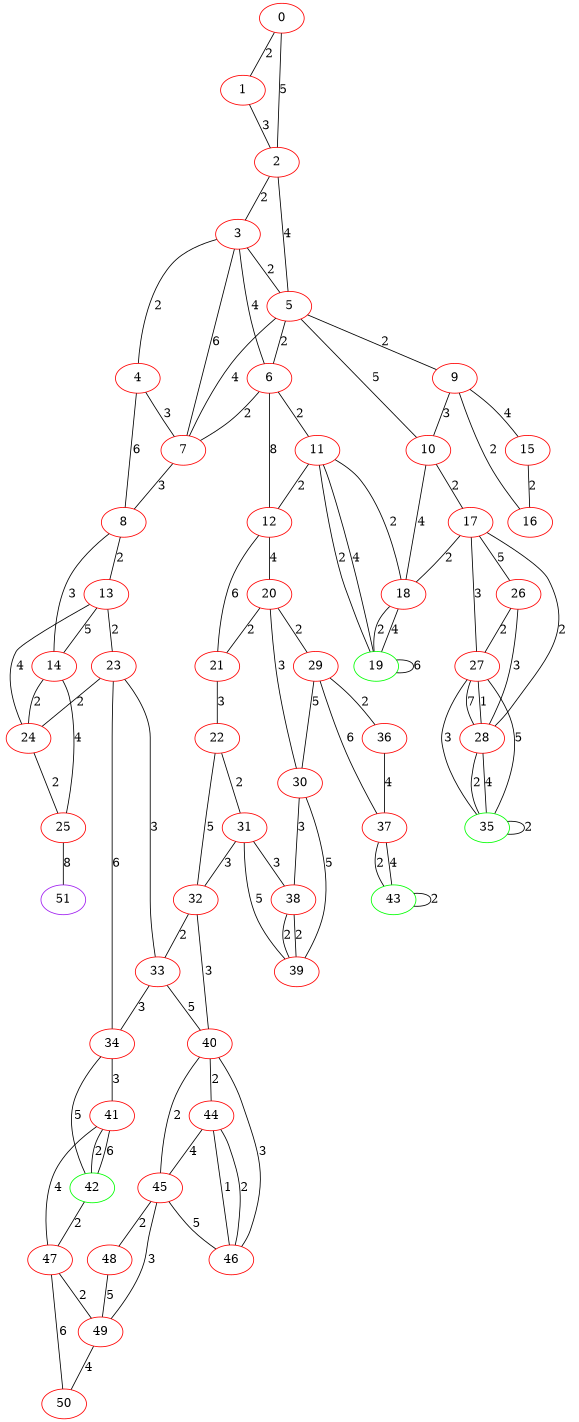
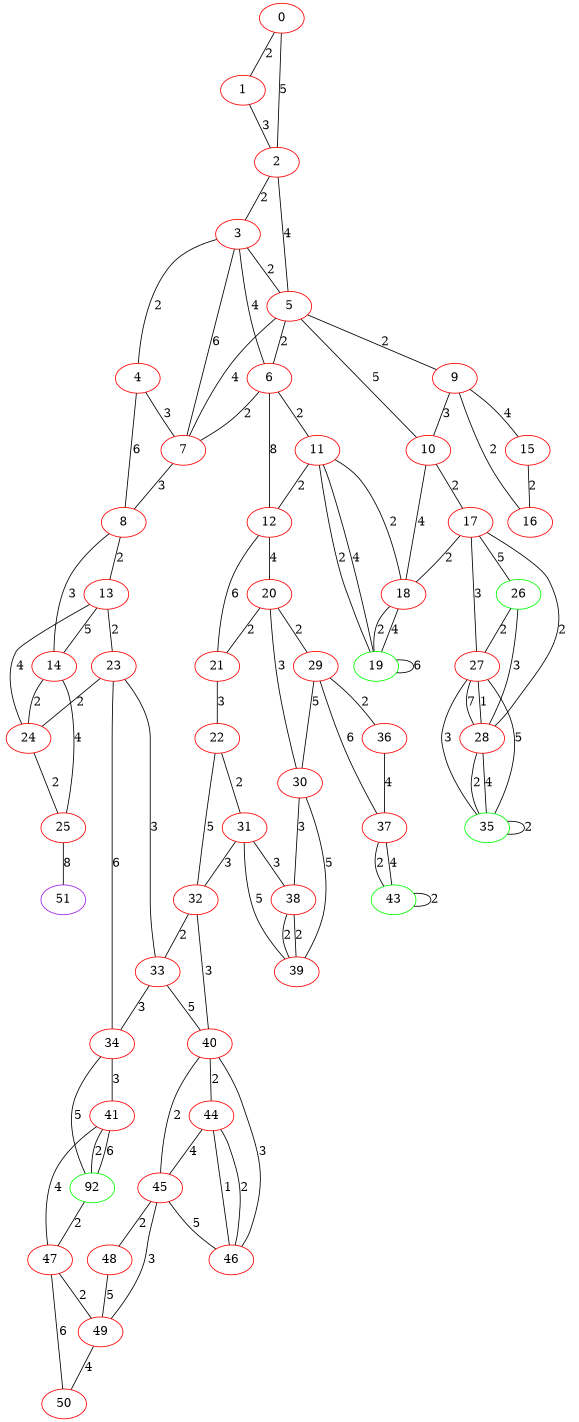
  graph {
    node [color=red weight=1]
    0
    1
    2
    3
    5
    4
    6
    7
    8
    9
    10
    11
    12
    13
    14
    15
    16
    17
    18
    19 [color=green weight=2]
    20
    21
    23
    24
    25
-   26
+   26 [color=green]
    27
    28
    29
    30
    22
    33
    34
    51 [color=purple weight=4]
    35 [color=green weight=2]
    36
    37
    38
    39
    31
    32
    40
    41
-   42 [color=green weight=2]
+   42 [color=green weight=2 label=92]
    43 [color=green weight=2]
    44
    45
    46
    47
    48
    49
    50
    0 -- 1 [label=2]
    0 -- 2 [label=5]
    1 -- 2 [label=3]
    2 -- 3 [label=2]
    2 -- 5 [label=4]
    3 -- 5 [label=2]
    3 -- 4 [label=2]
    3 -- 6 [label=4]
    3 -- 7 [label=6]
    5 -- 6 [label=2]
    5 -- 7 [label=4]
    5 -- 9 [label=2]
    5 -- 10 [label=5]
    4 -- 7 [label=3]
    4 -- 8 [label=6]
    6 -- 7 [label=2]
    6 -- 11 [label=2]
    6 -- 12 [label=8]
    7 -- 8 [label=3]
    8 -- 13 [label=2]
    8 -- 14 [label=3]
    9 -- 10 [label=3]
    9 -- 15 [label=4]
    9 -- 16 [label=2]
    10 -- 17 [label=2]
    10 -- 18 [label=4]
    11 -- 12 [label=2]
    11 -- 18 [label=2]
    11 -- 19 [label=4]
    11 -- 19 [label=2]
    12 -- 20 [label=4]
    12 -- 21 [label=6]
    13 -- 14 [label=5]
    13 -- 23 [label=2]
    13 -- 24 [label=4]
    14 -- 24 [label=2]
    14 -- 25 [label=4]
    15 -- 16 [label=2]
    17 -- 18 [label=2]
    17 -- 26 [label=5]
    17 -- 27 [label=3]
    17 -- 28 [label=2]
    18 -- 19 [label=2]
    18 -- 19 [label=4]
    19 -- 19 [label=6]
    20 -- 21 [label=2]
    20 -- 29 [label=2]
    20 -- 30 [label=3]
    21 -- 22 [label=3]
    23 -- 24 [label=2]
    23 -- 33 [label=3]
    23 -- 34 [label=6]
    24 -- 25 [label=2]
    25 -- 51 [label=8]
    26 -- 27 [label=2]
    26 -- 28 [label=3]
    27 -- 28 [label=1]
    27 -- 28 [label=7]
    27 -- 35 [label=3]
    27 -- 35 [label=5]
    28 -- 35 [label=4]
    28 -- 35 [label=2]
    29 -- 30 [label=5]
    29 -- 36 [label=2]
    29 -- 37 [label=6]
    30 -- 38 [label=3]
    30 -- 39 [label=5]
    22 -- 31 [label=2]
    22 -- 32 [label=5]
    33 -- 34 [label=3]
    33 -- 40 [label=5]
    34 -- 41 [label=3]
    34 -- 42 [label=5]
    35 -- 35 [label=2]
    36 -- 37 [label=4]
    37 -- 43 [label=2]
    37 -- 43 [label=4]
    38 -- 39 [label=2]
    38 -- 39 [label=2]
    31 -- 38 [label=3]
    31 -- 39 [label=5]
    31 -- 32 [label=3]
    32 -- 33 [label=2]
    32 -- 40 [label=3]
    40 -- 44 [label=2]
    40 -- 45 [label=2]
    40 -- 46 [label=3]
    41 -- 42 [label=2]
    41 -- 42 [label=6]
    41 -- 47 [label=4]
    42 -- 47 [label=2]
    43 -- 43 [label=2]
    44 -- 45 [label=4]
    44 -- 46 [label=1]
    44 -- 46 [label=2]
    45 -- 46 [label=5]
    45 -- 48 [label=2]
    45 -- 49 [label=3]
    47 -- 49 [label=2]
    47 -- 50 [label=6]
    48 -- 49 [label=5]
    49 -- 50 [label=4]
  }
